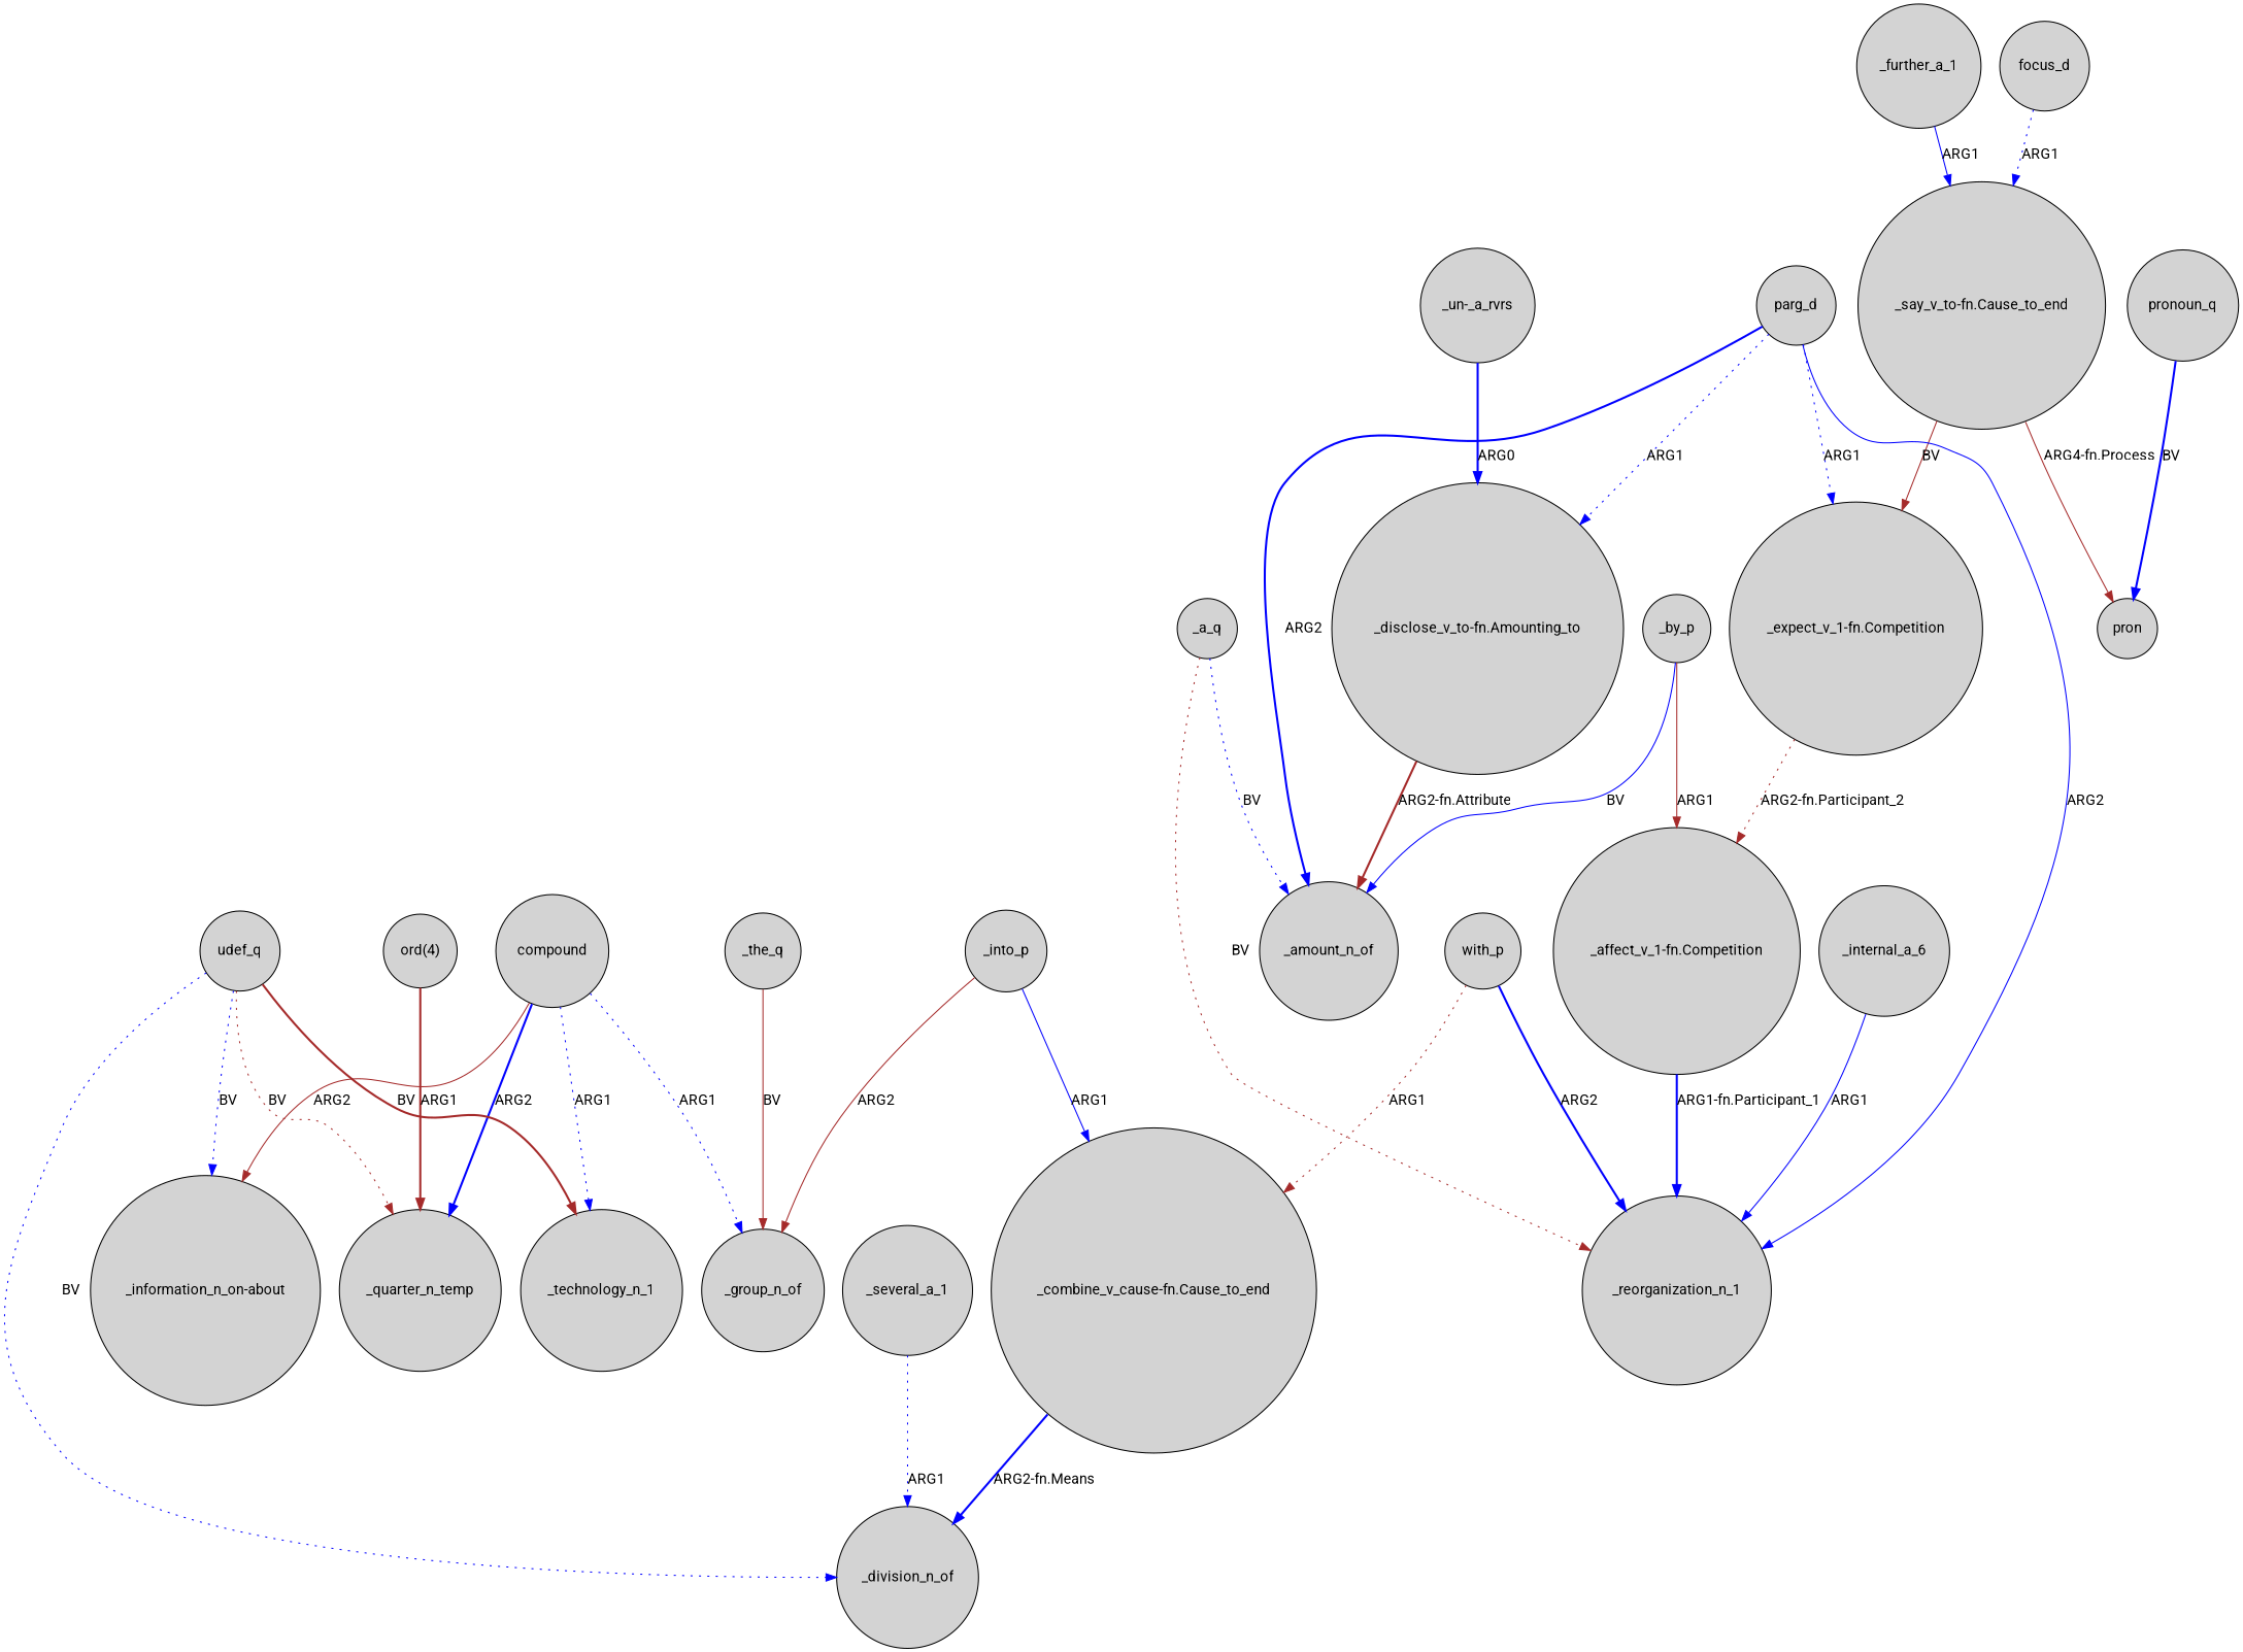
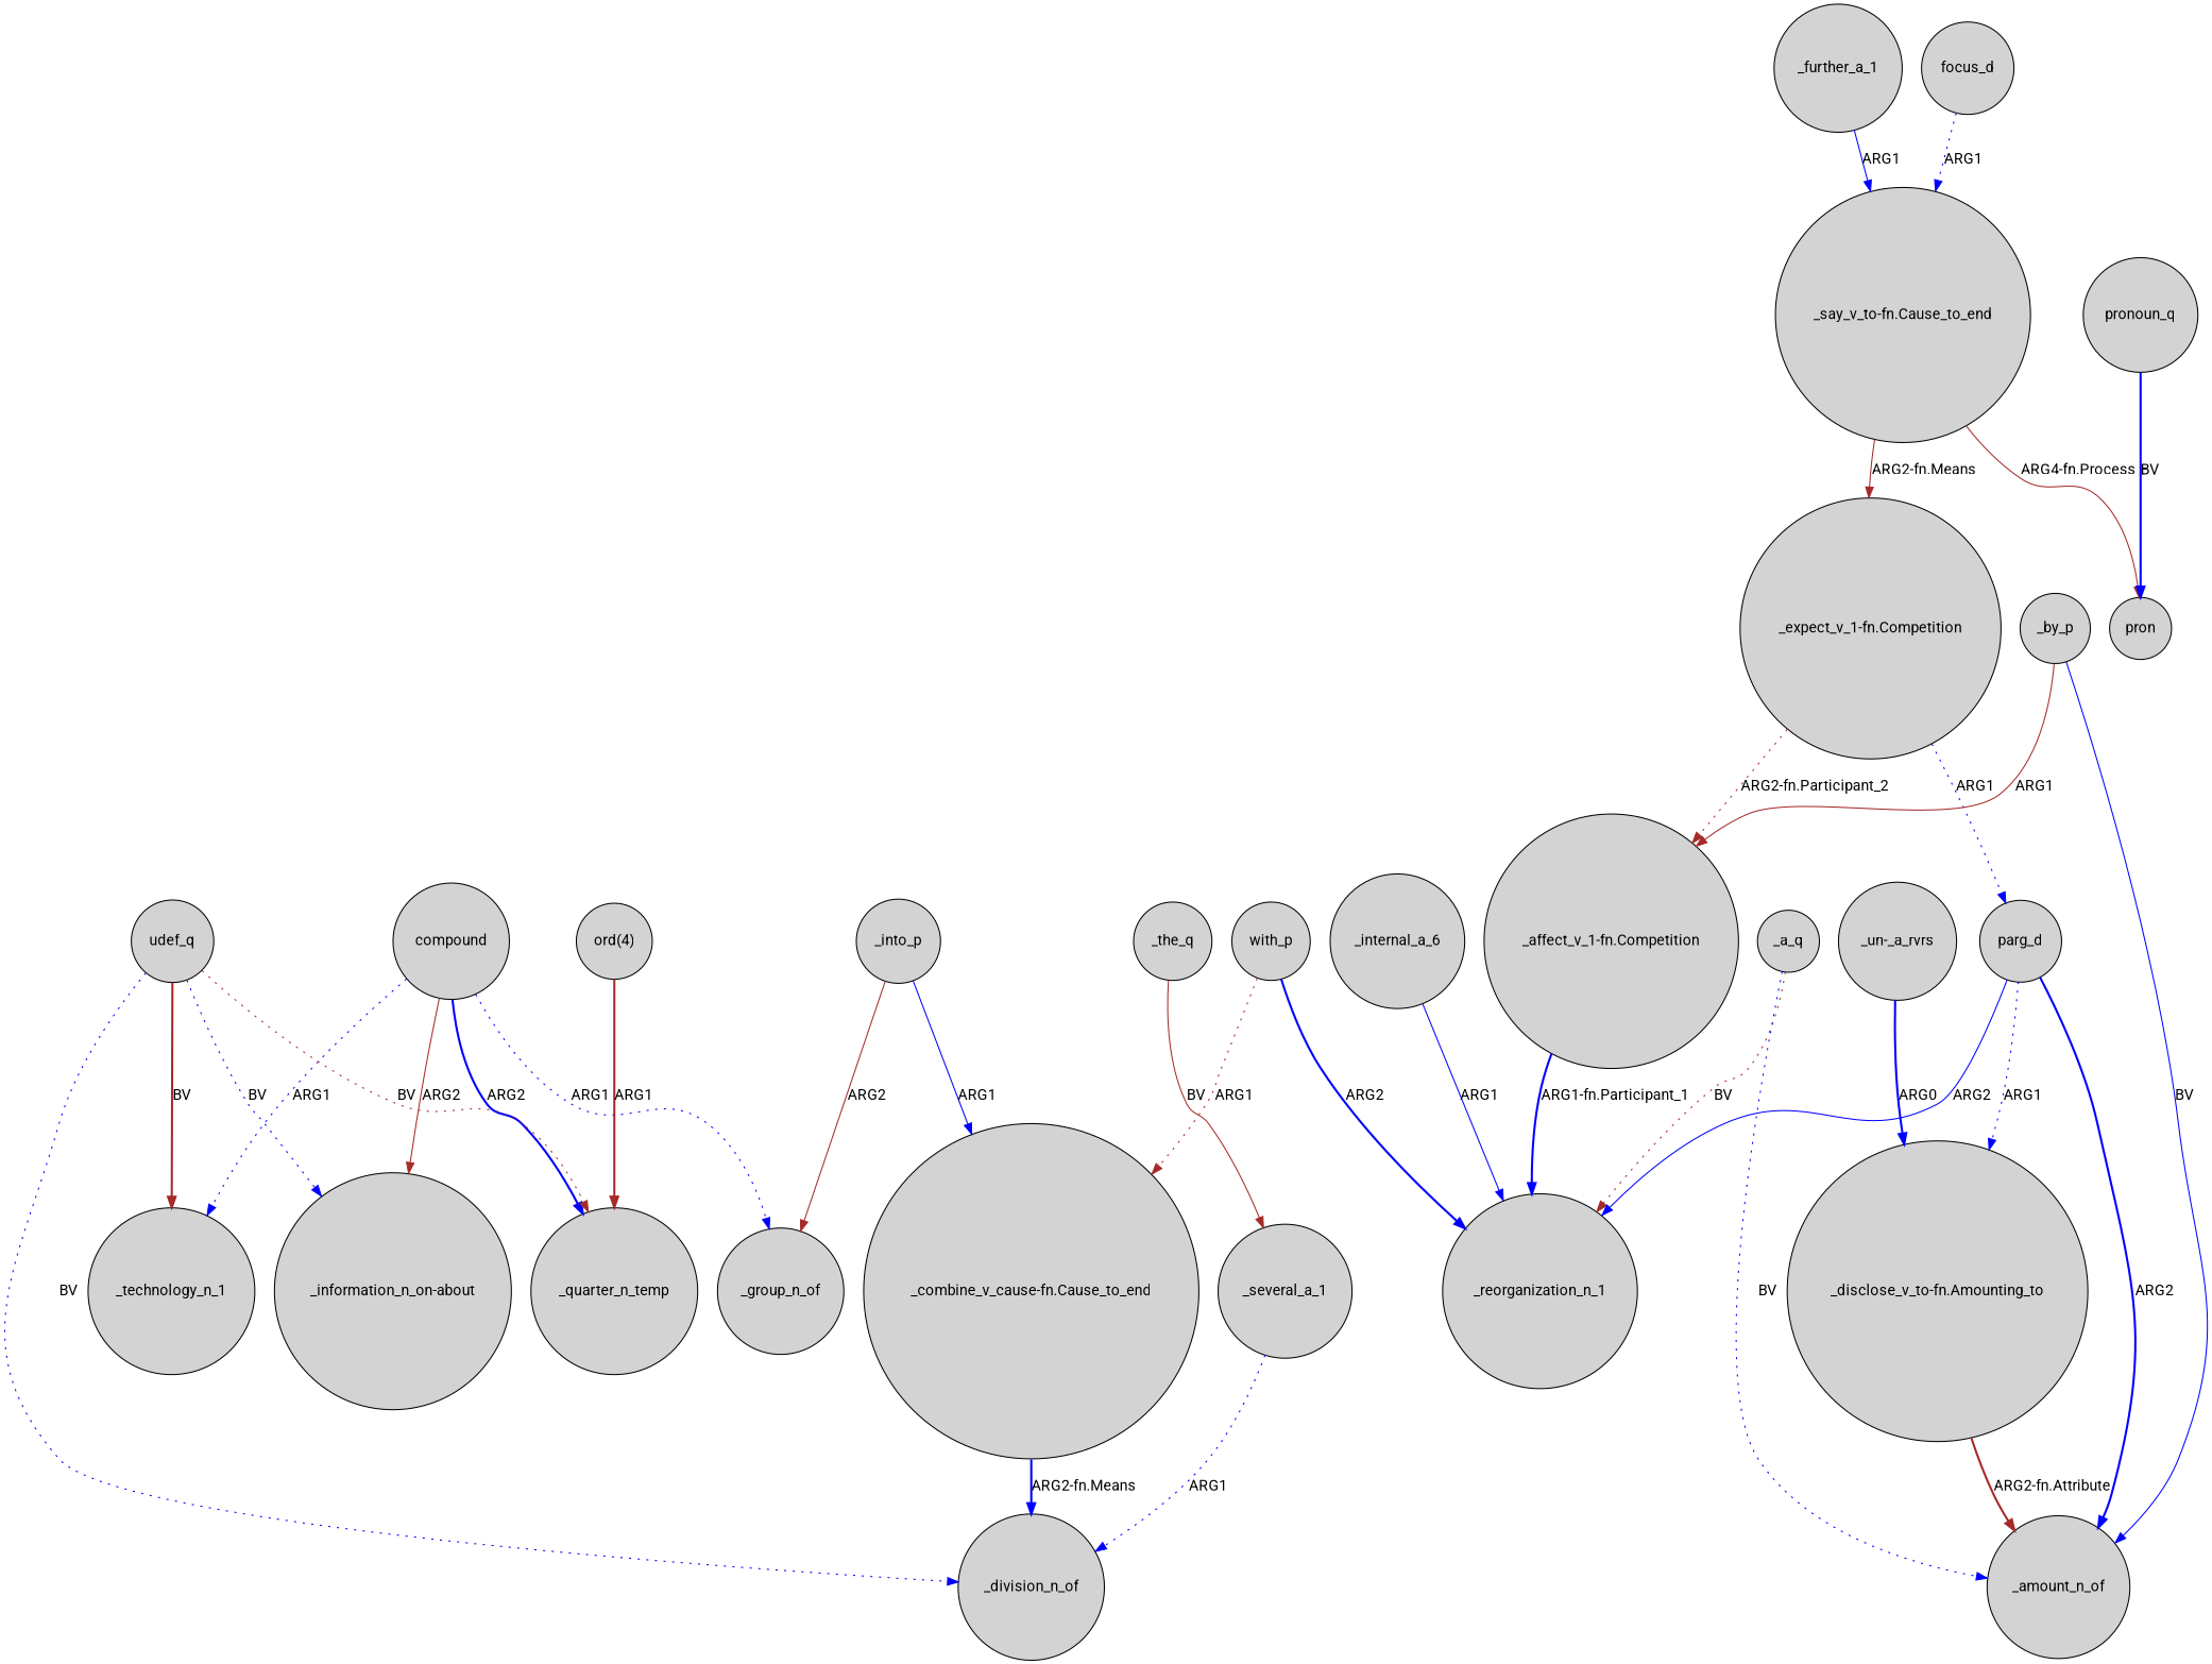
  digraph {
    fontname=Roboto
    node [fontname=Roboto shape=circle style=filled]
    edge [color=blue fontname=Roboto style=dotted]
    compound
    _technology_n_1
    "_information_n_on-about"
    _group_n_of
    _quarter_n_temp
    "_affect_v_1-fn.Competition"
    _reorganization_n_1
    with_p
    "_combine_v_cause-fn.Cause_to_end"
    _division_n_of
    _further_a_1
    "_say_v_to-fn.Cause_to_end"
    pron
    "_expect_v_1-fn.Competition"
    udef_q
    focus_d
    _by_p
    _amount_n_of
    n19 [label=_internal_a_6]
    _into_p
    _a_q
    "_un-_a_rvrs"
    "_disclose_v_to-fn.Amounting_to"
    parg_d
    pronoun_q
    _several_a_1
    _the_q
    "ord(4)"
    compound -> _technology_n_1 [label=ARG1]
    compound -> "_information_n_on-about" [color=brown label=ARG2 style=solid]
    compound -> _group_n_of [label=ARG1]
    compound -> _quarter_n_temp [label=ARG2 style=bold]
    "_affect_v_1-fn.Competition" -> _reorganization_n_1 [label="ARG1-fn.Participant_1" style=bold]
    with_p -> _reorganization_n_1 [label=ARG2 style=bold]
    with_p -> "_combine_v_cause-fn.Cause_to_end" [color=brown label=ARG1]
    "_combine_v_cause-fn.Cause_to_end" -> _division_n_of [label="ARG2-fn.Means" style=bold]
    _further_a_1 -> "_say_v_to-fn.Cause_to_end" [label=ARG1 style=solid]
    "_say_v_to-fn.Cause_to_end" -> pron [color=brown label="ARG4-fn.Process" style=solid]
-   "_say_v_to-fn.Cause_to_end" -> "_expect_v_1-fn.Competition" [color=brown label=BV style=solid]
+   "_say_v_to-fn.Cause_to_end" -> "_expect_v_1-fn.Competition" [color=brown label="ARG2-fn.Means" style=solid]
    "_expect_v_1-fn.Competition" -> "_affect_v_1-fn.Competition" [color=brown label="ARG2-fn.Participant_2"]
    udef_q -> _technology_n_1 [color=brown label=BV style=bold]
    udef_q -> "_information_n_on-about" [label=BV]
    udef_q -> _quarter_n_temp [color=brown label=BV]
    udef_q -> _division_n_of [label=BV]
    focus_d -> "_say_v_to-fn.Cause_to_end" [label=ARG1]
    _by_p -> "_affect_v_1-fn.Competition" [color=brown label=ARG1 style=solid]
    _by_p -> _amount_n_of [label=BV style=solid]
    n19 -> _reorganization_n_1 [label=ARG1 style=solid]
    _into_p -> _group_n_of [color=brown label=ARG2 style=solid]
    _into_p -> "_combine_v_cause-fn.Cause_to_end" [label=ARG1 style=solid]
    _a_q -> _reorganization_n_1 [color=brown label=BV]
    _a_q -> _amount_n_of [label=BV]
    "_un-_a_rvrs" -> "_disclose_v_to-fn.Amounting_to" [label=ARG0 style=bold]
    "_disclose_v_to-fn.Amounting_to" -> _amount_n_of [color=brown label="ARG2-fn.Attribute" style=bold]
    parg_d -> _reorganization_n_1 [label=ARG2 style=solid]
-   parg_d -> "_expect_v_1-fn.Competition" [label=ARG1]
+   "_expect_v_1-fn.Competition" -> parg_d [label=ARG1]
    parg_d -> _amount_n_of [label=ARG2 style=bold]
    parg_d -> "_disclose_v_to-fn.Amounting_to" [label=ARG1]
    pronoun_q -> pron [label=BV style=bold]
    _several_a_1 -> _division_n_of [label=ARG1]
-   _the_q -> _group_n_of [color=brown label=BV style=solid]
+   _the_q -> _several_a_1 [color=brown label=BV style=solid]
    "ord(4)" -> _quarter_n_temp [color=brown label=ARG1 style=bold]
  }
